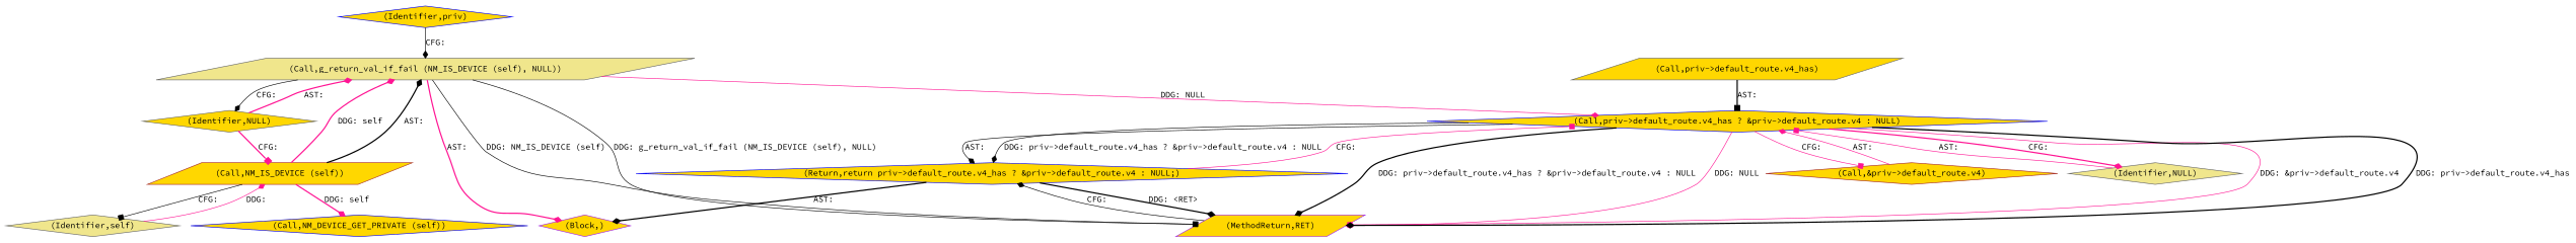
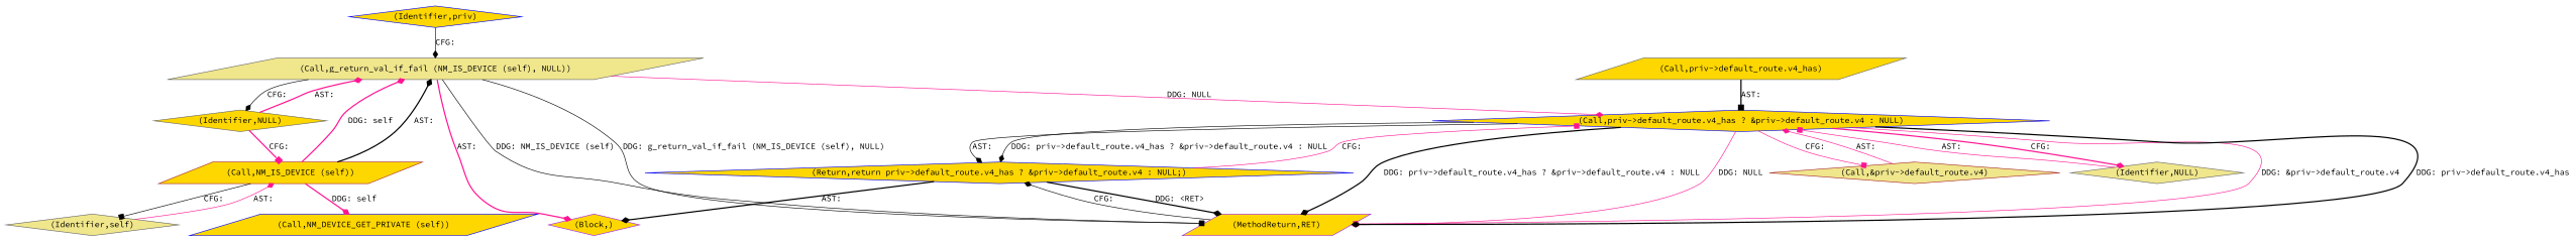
  digraph {
    fontname="Source Code Pro"
    node [color=gray40 fillcolor=gold fontname="Source Code Pro" shape=diamond style=filled]
    edge [arrowhead=diamond color=black fontname="Source Code Pro" style=solid]
    n1 [color=blue label="(Call,priv->default_route.v4_has ? &priv->default_route.v4 : NULL)"]
    n2 [color=blue label="(Return,return priv->default_route.v4_has ? &priv->default_route.v4 : NULL;)"]
    n3 [fillcolor=khaki label="(Identifier,NULL)"]
-   n4 [color=brown label="(Call,&priv->default_route.v4)"]
+   n4 [color=brown fillcolor=khaki label="(Call,&priv->default_route.v4)"]
    n5 [color=purple label="(MethodReturn,RET)" shape=parallelogram]
    n6 [color=purple label="(Block,)"]
    n7 [fillcolor=khaki label="(Call,g_return_val_if_fail (NM_IS_DEVICE (self), NULL))" shape=parallelogram]
    n8 [label="(Identifier,NULL)"]
    n9 [color=brown label="(Call,NM_IS_DEVICE (self))" shape=parallelogram]
    n10 [fillcolor=khaki label="(Identifier,self)"]
-   n11 [color=blue label="(Call,NM_DEVICE_GET_PRIVATE (self))"]
+   n11 [color=blue label="(Call,NM_DEVICE_GET_PRIVATE (self))" shape=parallelogram]
    n12 [label="(Call,priv->default_route.v4_has)" shape=parallelogram]
    n13 [color=blue label="(Identifier,priv)"]
    n1 -> n2 [label="AST: "]
    n1 -> n2 [label="DDG: priv->default_route.v4_has ? &priv->default_route.v4 : NULL"]
    n1 -> n3 [color=deeppink label="CFG: " style=bold]
    n1 -> n4 [arrowhead=box color=deeppink label="CFG: "]
    n1 -> n5 [label="DDG: priv->default_route.v4_has ? &priv->default_route.v4 : NULL" style=bold]
    n1 -> n5 [color=deeppink label="DDG: NULL"]
    n1 -> n5 [arrowhead=box color=deeppink label="DDG: &priv->default_route.v4"]
    n1 -> n5 [label="DDG: priv->default_route.v4_has" style=bold]
    n2 -> n1 [arrowhead=box color=deeppink label="CFG: "]
    n2 -> n5 [label="DDG: <RET>" style=bold]
    n2 -> n6 [label="AST: " style=bold]
    n3 -> n1 [arrowhead=box color=deeppink label="AST: "]
    n4 -> n1 [color=deeppink label="AST: "]
    n5 -> n2 [label="CFG: "]
    n7 -> n1 [color=deeppink label="DDG: NULL"]
    n7 -> n5 [arrowhead=box label="DDG: NM_IS_DEVICE (self)"]
    n7 -> n5 [arrowhead=box label="DDG: g_return_val_if_fail (NM_IS_DEVICE (self), NULL)"]
    n7 -> n6 [color=deeppink label="AST: " style=bold]
    n7 -> n8 [label="CFG: "]
    n8 -> n7 [color=deeppink label="AST: " style=bold]
    n8 -> n9 [arrowhead=box color=deeppink label="CFG: " style=bold]
    n9 -> n7 [label="AST: " style=bold]
    n9 -> n7 [color=deeppink label="DDG: self" style=bold]
    n9 -> n10 [arrowhead=box label="CFG: "]
    n9 -> n11 [color=deeppink label="DDG: self" style=bold]
-   n10 -> n9 [color=deeppink label="DDG: "]
+   n10 -> n9 [color=deeppink label="AST: "]
    n12 -> n1 [arrowhead=box label="AST: " style=bold]
    n13 -> n7 [label="CFG: "]
  }
